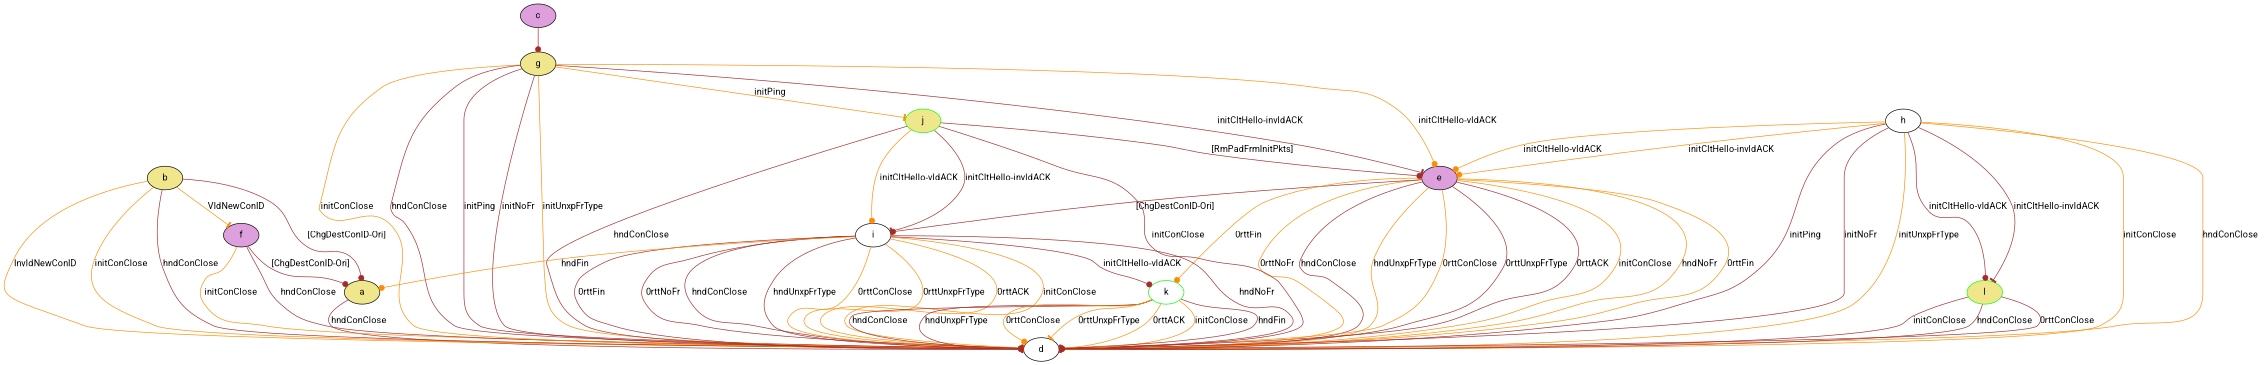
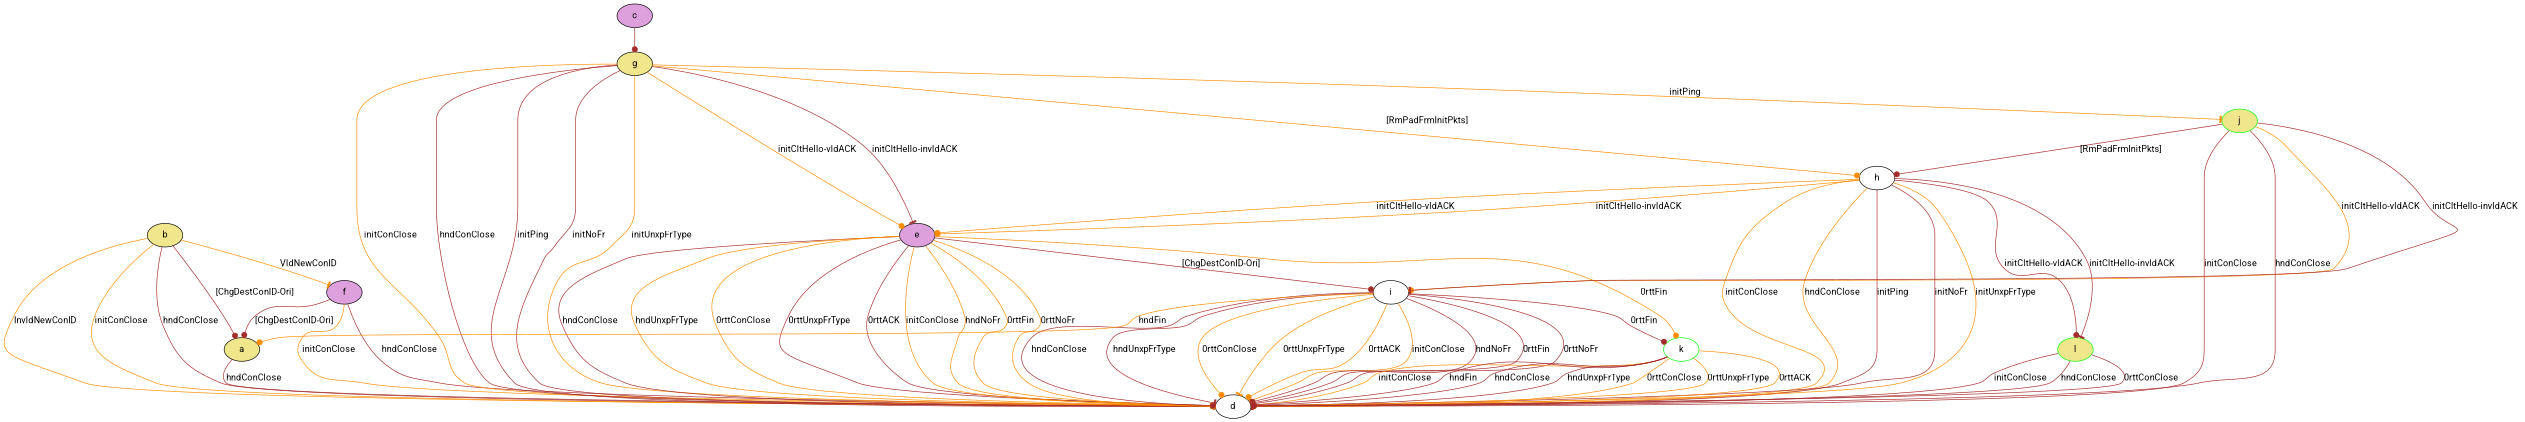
  digraph {
    fontname=Roboto
    node [fillcolor=khaki fontname=Roboto style=filled]
    edge [arrowhead=dot color=brown fontname=Roboto]
    d [fillcolor=white]
    a
    b
    f [fillcolor=plum]
    c [fillcolor=plum]
    g
    e [fillcolor=plum]
    h [fillcolor=white]
    j [color=green]
    i [fillcolor=white]
    k [color=green fillcolor=white]
    l [color=green]
    a -> d [label="hndConClose "]
    b -> d [arrowhead=tee color=darkorange label="InvldNewConID "]
    b -> d [arrowhead=tee color=darkorange label="initConClose "]
    b -> d [label="hndConClose "]
    b -> a [label="[ChgDestConID-Ori] "]
    b -> f [arrowhead=tee color=darkorange label="VldNewConID "]
    f -> d [arrowhead=tee color=darkorange label="initConClose "]
    f -> d [label="hndConClose "]
    f -> a [label="[ChgDestConID-Ori] "]
    c -> g
    g -> d [color=darkorange label="initConClose "]
    g -> d [label="hndConClose "]
    g -> d [arrowhead=tee label="initPing "]
    g -> d [label="initNoFr "]
    g -> d [arrowhead=tee color=darkorange label="initUnxpFrType "]
    g -> e [color=darkorange label="initCltHello-vldACK "]
    g -> e [arrowhead=tee label="initCltHello-invldACK "]
+   g -> h [color=darkorange label="[RmPadFrmInitPkts] "]
    g -> j [arrowhead=tee color=darkorange label="initPing "]
    e -> d [label="hndConClose "]
    e -> d [color=darkorange label="hndUnxpFrType "]
    e -> d [color=darkorange label="0rttConClose "]
    e -> d [arrowhead=tee label="0rttUnxpFrType "]
    e -> d [label="0rttACK "]
    e -> d [color=darkorange label="initConClose "]
    e -> d [color=darkorange label="hndNoFr "]
    e -> d [arrowhead=tee color=darkorange label="0rttFin "]
    e -> d [color=darkorange label="0rttNoFr "]
    e -> i [label="[ChgDestConID-Ori] "]
    e -> k [color=darkorange label="0rttFin "]
    h -> d [arrowhead=tee color=darkorange label="initConClose "]
    h -> d [arrowhead=tee color=darkorange label="hndConClose "]
    h -> d [arrowhead=tee label="initPing "]
    h -> d [arrowhead=tee label="initNoFr "]
    h -> d [arrowhead=tee color=darkorange label="initUnxpFrType "]
    h -> e [color=darkorange label="initCltHello-vldACK "]
    h -> e [color=darkorange label="initCltHello-invldACK "]
    h -> l [label="initCltHello-vldACK "]
    h -> l [arrowhead=tee label="initCltHello-invldACK "]
    j -> d [label="initConClose "]
    j -> d [label="hndConClose "]
-   j -> e [label="[RmPadFrmInitPkts] "]
+   j -> h [label="[RmPadFrmInitPkts] "]
    j -> i [color=darkorange label="initCltHello-vldACK "]
    j -> i [arrowhead=tee label="initCltHello-invldACK "]
    i -> d [label="hndConClose "]
    i -> d [arrowhead=tee label="hndUnxpFrType "]
    i -> d [color=darkorange label="0rttConClose "]
    i -> d [arrowhead=tee color=darkorange label="0rttUnxpFrType "]
    i -> d [color=darkorange label="0rttACK "]
    i -> d [arrowhead=tee color=darkorange label="initConClose "]
    i -> d [label="hndNoFr "]
    i -> d [arrowhead=tee label="0rttFin "]
    i -> d [arrowhead=tee label="0rttNoFr "]
    i -> a [color=darkorange label="hndFin "]
-   i -> k [label="initCltHello-vldACK "]
+   i -> k [label="0rttFin "]
    k -> d [arrowhead=tee color=darkorange label="initConClose "]
    k -> d [arrowhead=tee label="hndFin "]
    k -> d [label="hndConClose "]
    k -> d [arrowhead=tee label="hndUnxpFrType "]
    k -> d [color=darkorange label="0rttConClose "]
    k -> d [arrowhead=tee color=darkorange label="0rttUnxpFrType "]
    k -> d [arrowhead=tee color=darkorange label="0rttACK "]
    l -> d [arrowhead=tee label="initConClose "]
    l -> d [label="hndConClose "]
    l -> d [arrowhead=tee label="0rttConClose "]
  }
